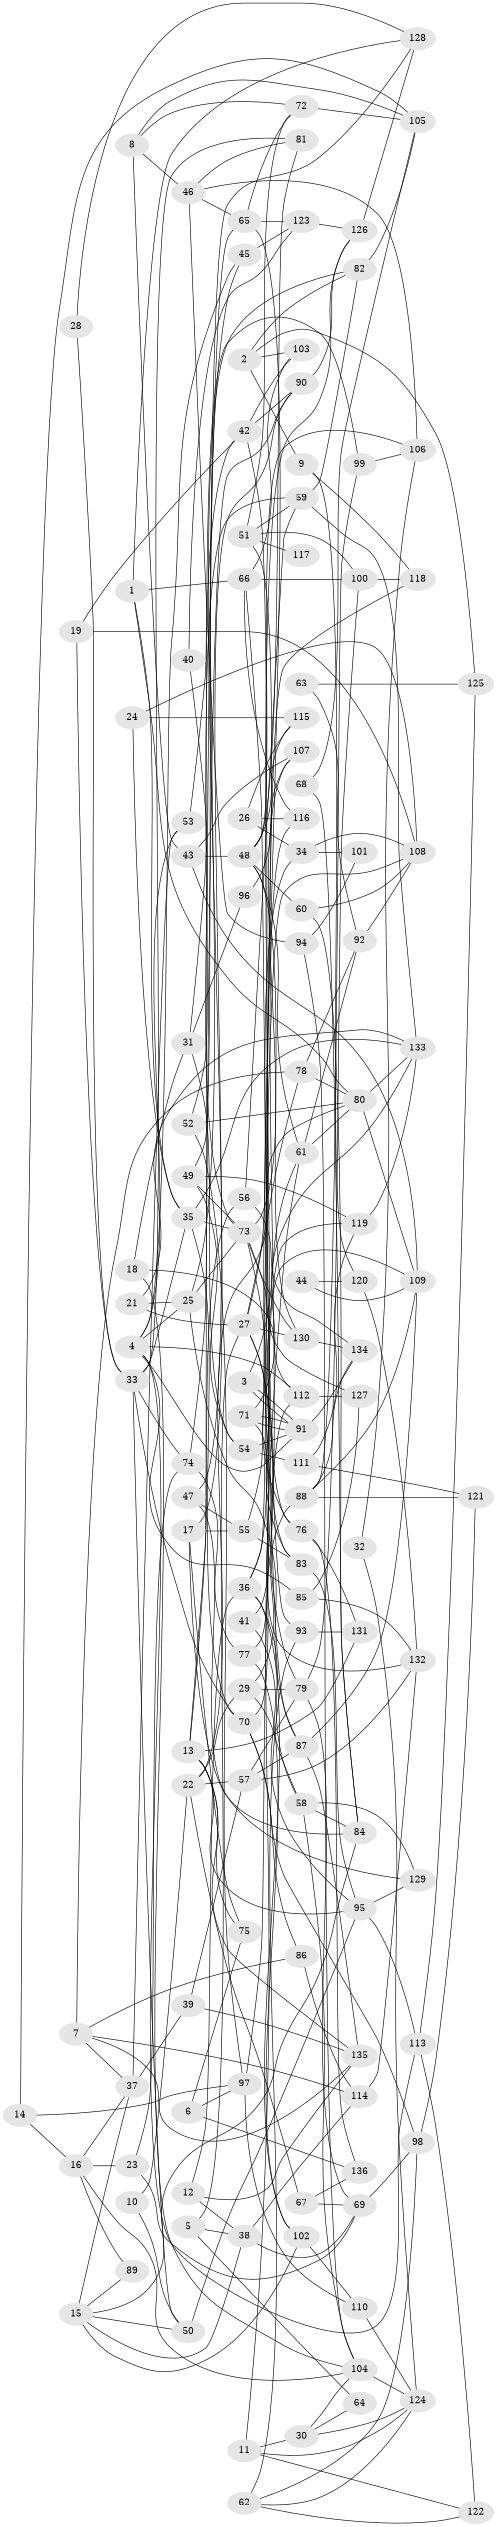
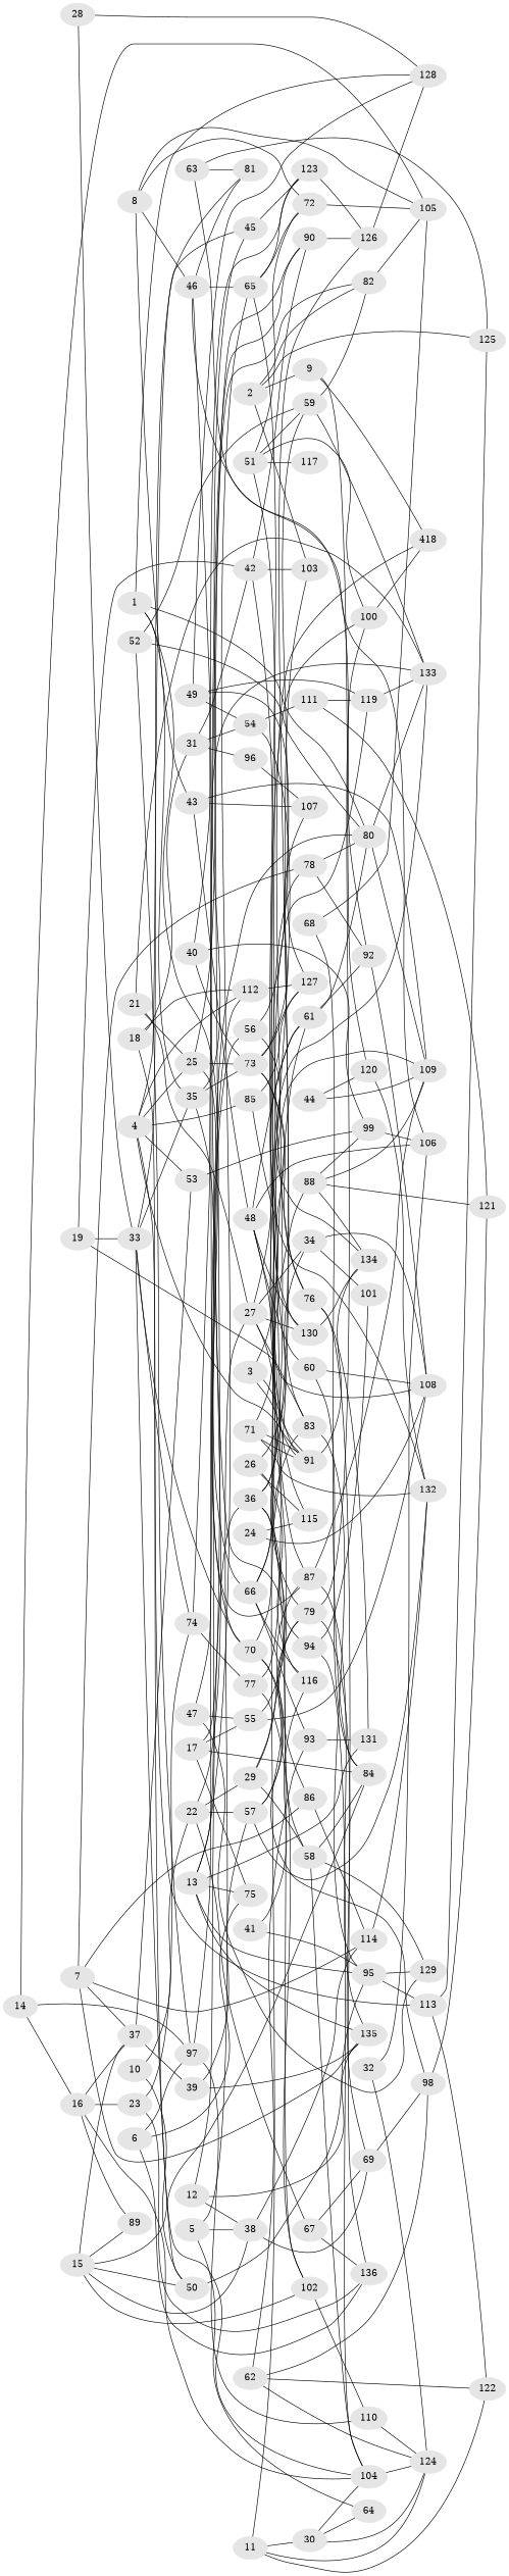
  graph {
    rankdir=LR
    node [color=gray90 style=filled]
    1
    35
    66
    80
    128
    133
    73
    70
    103
    116
    100
    93
    109
    2
    9
    82
    125
-   118
+   118 [label=418]
    120
    105
    3
    61
    91
    92
    134
    4
    25
    45
    53
    85
    112
    113
    87
    123
    99
    127
    132
    122
    5
    27
    38
    64
    78
    34
    79
    83
    130
    114
    69
    6
    75
    97
    136
    110
    7
    37
    86
    135
    39
    8
    43
    46
    72
    48
    107
    65
    106
    81
    94
    10
    22
    50
    29
    57
    67
    95
    11
    30
    124
    104
    12
    36
    102
    58
    126
    13
    56
    131
    59
    129
    14
    16
    89
    23
    15
    84
    74
    17
    55
    108
    18
    31
    42
    54
    96
    19
    33
    90
    21
    88
    77
    24
    115
    76
    26
    101
    28
    121
    111
    32
    98
    40
    41
    60
    44
    47
    49
    119
    51
    117
    52
    62
    63
    68
    71
    1 -- 35
    1 -- 66
    1 -- 80
    1 -- 128
    35 -- 133
    35 -- 73
    35 -- 70
    66 -- 103
    66 -- 116
    66 -- 100
    66 -- 93
    80 -- 133
    80 -- 109
    73 -- 127
    73 -- 130
    73 -- 107
    73 -- 76
    70 -- 109
    70 -- 86
    70 -- 98
    100 -- 118
    93 -- 131
    2 -- 103
    2 -- 9
    2 -- 82
    2 -- 125
    9 -- 118
    9 -- 120
    82 -- 105
    120 -- 132
    3 -- 61
    3 -- 91
    3 -- 91
    61 -- 80
    61 -- 92
    91 -- 134
    92 -- 108
    4 -- 91
    4 -- 25
    4 -- 45
    4 -- 53
    4 -- 85
    4 -- 112
    4 -- 113
    25 -- 73
    25 -- 45
    25 -- 87
    45 -- 123
    53 -- 99
    85 -- 127
    85 -- 132
    112 -- 127
    113 -- 125
    113 -- 122
    87 -- 109
    87 -- 135
    123 -- 126
    99 -- 106
    5 -- 27
    5 -- 38
    5 -- 64
    27 -- 78
    27 -- 34
    27 -- 79
    27 -- 83
    27 -- 130
    38 -- 114
    38 -- 69
    78 -- 80
    78 -- 92
    34 -- 108
    34 -- 101
    79 -- 100
    79 -- 69
    83 -- 95
    130 -- 134
    114 -- 132
    69 -- 98
    6 -- 75
    6 -- 97
    6 -- 136
    97 -- 112
    97 -- 110
    110 -- 124
    7 -- 78
    7 -- 114
    7 -- 37
    7 -- 86
    7 -- 135
    37 -- 53
    37 -- 39
    86 -- 114
    39 -- 135
    39 -- 57
    8 -- 105
    8 -- 43
    8 -- 46
    8 -- 72
    43 -- 109
    43 -- 48
    43 -- 107
    46 -- 65
    46 -- 106
    46 -- 81
    46 -- 94
    72 -- 105
    48 -- 61
    48 -- 130
    48 -- 106
-   48 -- 81
+   63 -- 81
    48 -- 115
    48 -- 60
    65 -- 123
    65 -- 83
    65 -- 72
    94 -- 104
    94 -- 101
    10 -- 22
    10 -- 50
    22 -- 80
    22 -- 29
    22 -- 57
    22 -- 67
    50 -- 95
    29 -- 79
    29 -- 58
    29 -- 88
    57 -- 87
    57 -- 132
    57 -- 79
    67 -- 69
    67 -- 136
    95 -- 113
    95 -- 129
    11 -- 61
    11 -- 122
    11 -- 30
    11 -- 124
    30 -- 64
    30 -- 124
    30 -- 104
    104 -- 124
    12 -- 38
    12 -- 135
    12 -- 36
    36 -- 118
    36 -- 102
    36 -- 58
    36 -- 126
    102 -- 110
    58 -- 104
    58 -- 129
    58 -- 84
    126 -- 128
    13 -- 75
    13 -- 135
    13 -- 65
    13 -- 95
    13 -- 56
    13 -- 131
    56 -- 134
    56 -- 59
    59 -- 133
    59 -- 82
    14 -- 105
    14 -- 97
    14 -- 16
    16 -- 37
    16 -- 104
    16 -- 89
    16 -- 23
-   23 -- 69
+   23 -- 136
    23 -- 74
    15 -- 38
    15 -- 37
    15 -- 50
    15 -- 102
    15 -- 89
    15 -- 84
    74 -- 90
    74 -- 77
    17 -- 82
    17 -- 75
    17 -- 84
    17 -- 55
    55 -- 83
    55 -- 108
    18 -- 112
    18 -- 104
    18 -- 31
    31 -- 42
    31 -- 54
    31 -- 96
    42 -- 103
    42 -- 87
    42 -- 90
    54 -- 91
    54 -- 111
    96 -- 107
    19 -- 108
    19 -- 42
    19 -- 33
    33 -- 35
    33 -- 70
    33 -- 81
    33 -- 50
    33 -- 74
    90 -- 126
    21 -- 133
    21 -- 25
    21 -- 27
    88 -- 109
    88 -- 134
    88 -- 99
    88 -- 121
    77 -- 102
    77 -- 119
-   24 -- 35
    24 -- 108
    24 -- 115
    76 -- 136
    76 -- 131
    26 -- 116
    26 -- 34
    26 -- 115
    28 -- 128
    28 -- 33
    111 -- 121
    111 -- 119
    32 -- 106
    32 -- 124
    98 -- 121
    40 -- 73
    40 -- 123
+   40 -- 99
    41 -- 116
    41 -- 95
    60 -- 84
    60 -- 108
    44 -- 109
    44 -- 120
    47 -- 129
    47 -- 55
    47 -- 90
    49 -- 128
-   49 -- 73
+   49 -- 127
    49 -- 54
    49 -- 119
    119 -- 133
    51 -- 100
    51 -- 72
    51 -- 59
    51 -- 76
    51 -- 117
    52 -- 80
    52 -- 97
    52 -- 59
    62 -- 93
    62 -- 122
    62 -- 124
    62 -- 98
    63 -- 125
    63 -- 92
    68 -- 105
    68 -- 84
    71 -- 133
    71 -- 91
    71 -- 91
    71 -- 132
  }
